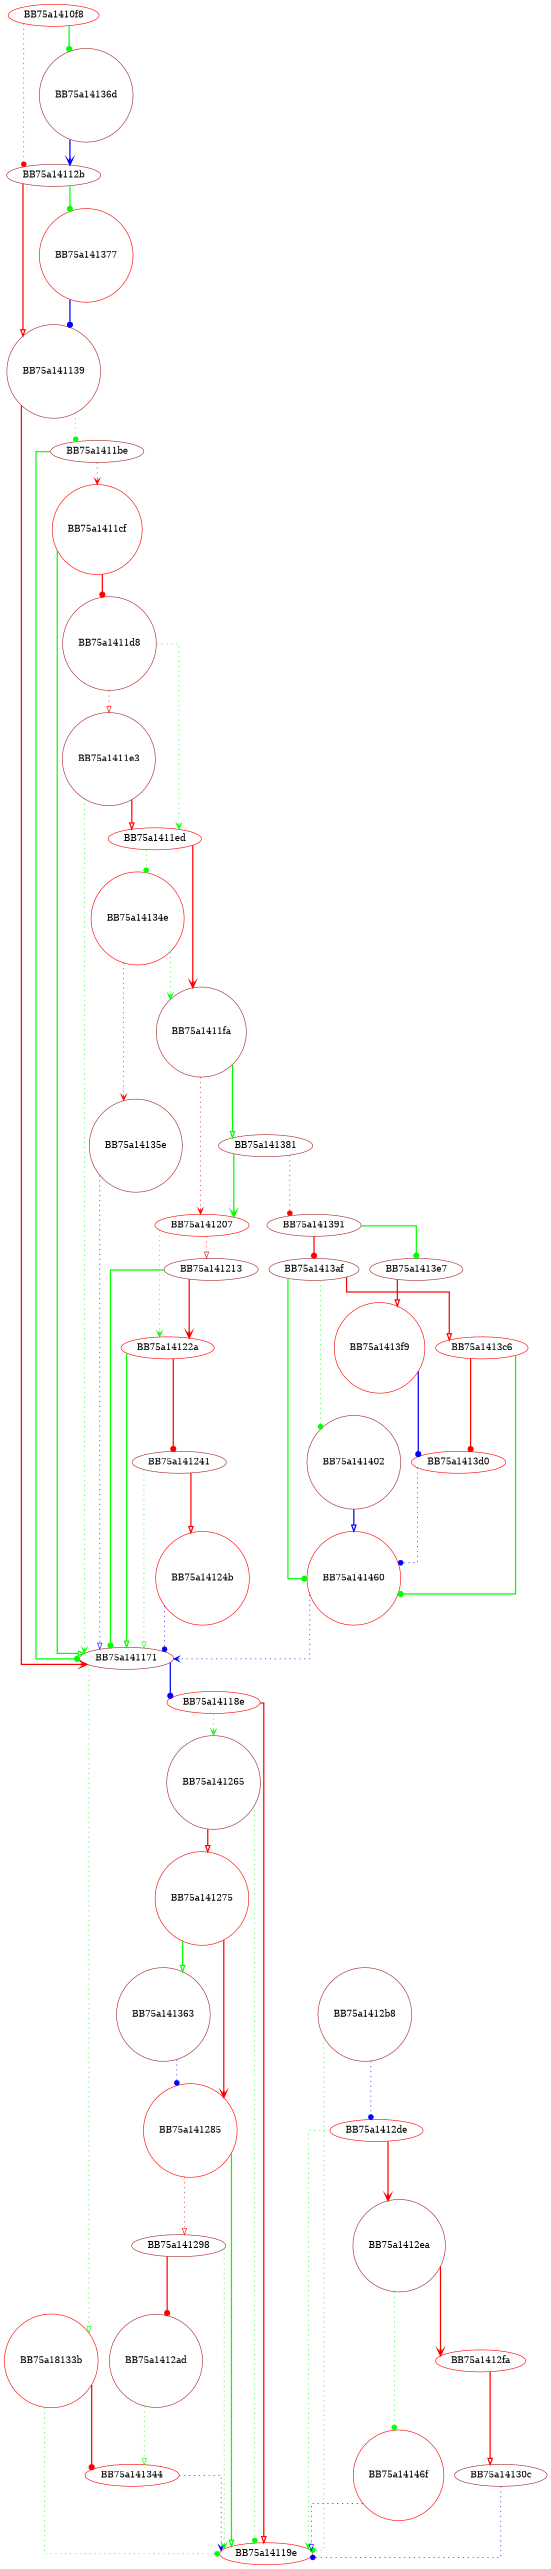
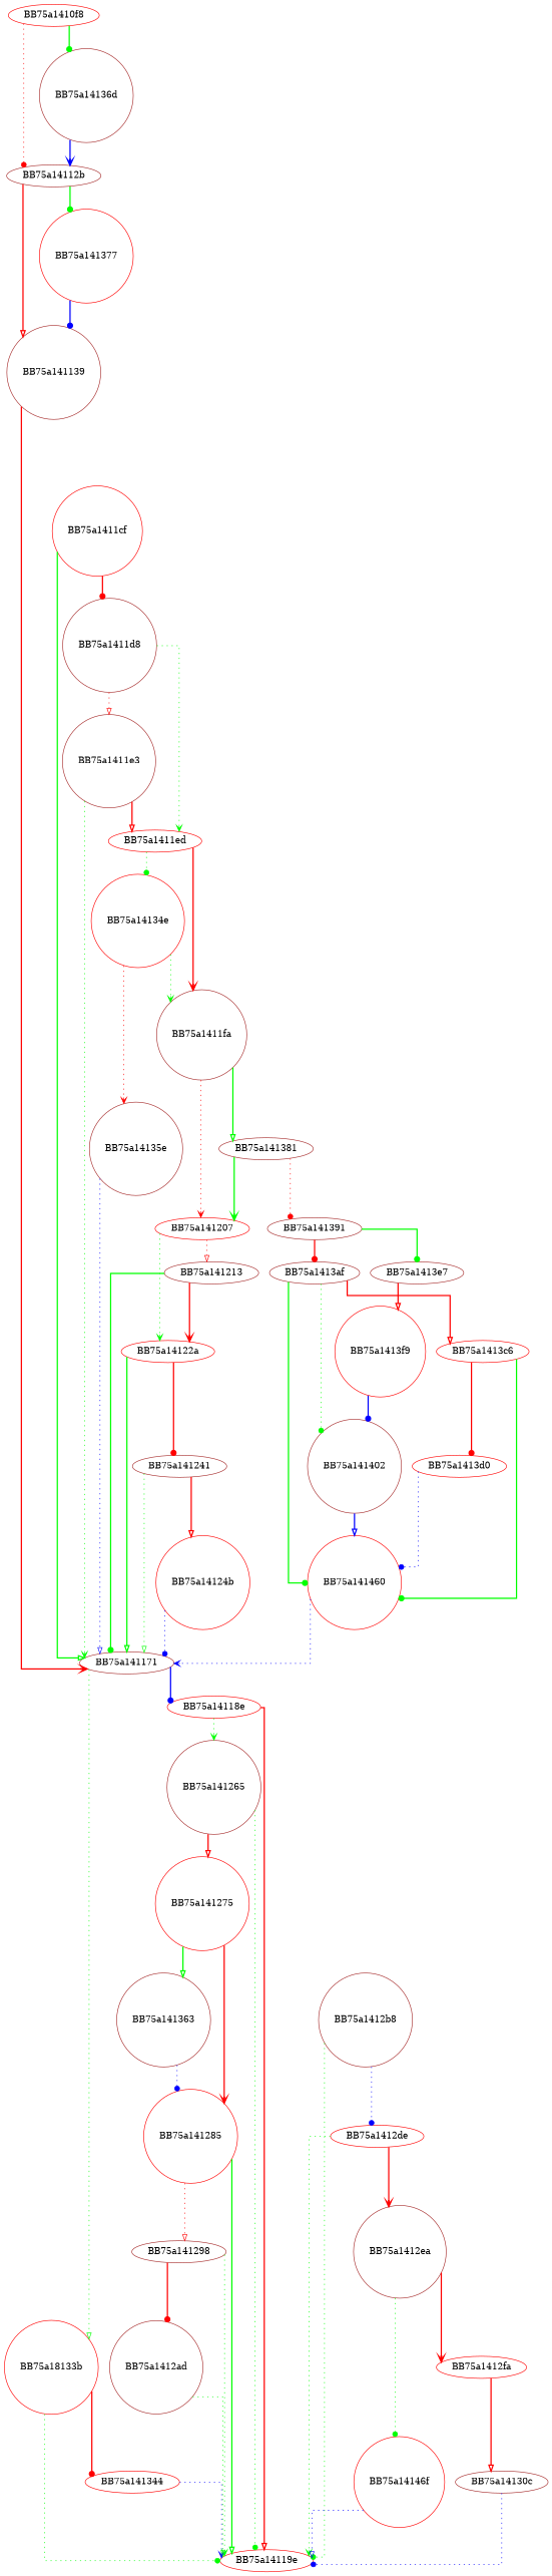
  digraph {
    splines=ortho
    node [color=brown shape=ellipse]
    edge [arrowhead=dot color=green style=bold]
    BB75a1410f8 [color=red]
    BB75a14136d [shape=circle]
    BB75a14112b
    BB75a141377 [color=red shape=circle]
    BB75a141139 [shape=circle]
-   BB75a1411be
    BB75a141171
    BB75a1411cf [color=red shape=circle]
    n9 [color=red label=BB75a18133b shape=circle]
    BB75a14118e [color=red]
    BB75a1411d8 [shape=circle]
    BB75a14119e [color=red]
    BB75a141344 [color=red]
    BB75a141265 [shape=circle]
    BB75a141275 [color=red shape=circle]
    BB75a141363 [shape=circle]
    BB75a141285 [color=red shape=circle]
    BB75a1411ed [color=red]
    BB75a1411e3 [shape=circle]
    BB75a14134e [color=red shape=circle]
    BB75a1411fa [shape=circle]
    BB75a14135e [shape=circle]
    BB75a141381
    BB75a141207 [color=red]
    BB75a141391
    BB75a14122a [color=red]
    BB75a141213
    BB75a1413e7
    BB75a1413af
    BB75a141241
    BB75a14124b [color=red shape=circle]
    BB75a141298
    BB75a1412ad [shape=circle]
    BB75a1412b8 [shape=circle]
    BB75a1412de [color=red]
    BB75a1412ea [shape=circle]
    BB75a14146f [color=red shape=circle]
    BB75a1412fa [color=red]
    BB75a14130c
    BB75a1413f9 [color=red shape=circle]
    BB75a141402 [shape=circle]
    BB75a141460 [color=red shape=circle]
    BB75a1413c6 [color=red]
    BB75a1413d0 [color=red]
    BB75a1410f8 -> BB75a14136d
    BB75a1410f8 -> BB75a14112b [color=red style=dotted]
    BB75a14136d -> BB75a14112b [arrowhead=vee color=blue]
    BB75a14112b -> BB75a141377
    BB75a14112b -> BB75a141139 [arrowhead=onormal color=red]
    BB75a141377 -> BB75a141139 [color=blue]
-   BB75a141139 -> BB75a1411be [style=dotted]
    BB75a141139 -> BB75a141171 [arrowhead=vee color=red]
-   BB75a1411be -> BB75a141171
-   BB75a1411be -> BB75a1411cf [arrowhead=vee color=red style=dotted]
    BB75a141171 -> n9 [arrowhead=onormal style=dotted]
    BB75a141171 -> BB75a14118e [color=blue]
    BB75a1411cf -> BB75a141171 [arrowhead=onormal]
    BB75a1411cf -> BB75a1411d8 [color=red]
    n9 -> BB75a14119e [style=dotted]
    n9 -> BB75a141344 [color=red]
    BB75a14118e -> BB75a14119e [arrowhead=onormal color=red]
    BB75a14118e -> BB75a141265 [arrowhead=vee style=dotted]
    BB75a1411d8 -> BB75a1411ed [arrowhead=vee style=dotted]
    BB75a1411d8 -> BB75a1411e3 [arrowhead=onormal color=red style=dotted]
    BB75a141344 -> BB75a14119e [arrowhead=vee color=blue style=dotted]
    BB75a141265 -> BB75a14119e [style=dotted]
    BB75a141265 -> BB75a141275 [arrowhead=onormal color=red]
    BB75a141275 -> BB75a141363 [arrowhead=onormal]
    BB75a141275 -> BB75a141285 [arrowhead=vee color=red]
    BB75a141363 -> BB75a141285 [color=blue style=dotted]
    BB75a141285 -> BB75a14119e [arrowhead=onormal]
    BB75a141285 -> BB75a141298 [arrowhead=onormal color=red style=dotted]
    BB75a1411ed -> BB75a14134e [style=dotted]
    BB75a1411ed -> BB75a1411fa [arrowhead=vee color=red]
    BB75a1411e3 -> BB75a141171 [arrowhead=vee style=dotted]
    BB75a1411e3 -> BB75a1411ed [arrowhead=onormal color=red]
    BB75a14134e -> BB75a1411fa [arrowhead=vee style=dotted]
    BB75a14134e -> BB75a14135e [arrowhead=vee color=red style=dotted]
    BB75a1411fa -> BB75a141381 [arrowhead=onormal]
    BB75a1411fa -> BB75a141207 [arrowhead=vee color=red style=dotted]
    BB75a14135e -> BB75a141171 [arrowhead=onormal color=blue style=dotted]
    BB75a141381 -> BB75a141207 [arrowhead=vee]
    BB75a141381 -> BB75a141391 [color=red style=dotted]
    BB75a141207 -> BB75a14122a [arrowhead=vee style=dotted]
    BB75a141207 -> BB75a141213 [arrowhead=onormal color=red style=dotted]
    BB75a141391 -> BB75a1413e7
    BB75a141391 -> BB75a1413af [color=red]
    BB75a14122a -> BB75a141171 [arrowhead=onormal]
    BB75a14122a -> BB75a141241 [color=red]
    BB75a141213 -> BB75a141171
    BB75a141213 -> BB75a14122a [arrowhead=vee color=red]
    BB75a1413e7 -> BB75a1413f9 [arrowhead=onormal color=red]
    BB75a1413af -> BB75a141402 [style=dotted]
    BB75a1413af -> BB75a141460
    BB75a1413af -> BB75a1413c6 [arrowhead=onormal color=red]
    BB75a141241 -> BB75a141171 [arrowhead=onormal style=dotted]
    BB75a141241 -> BB75a14124b [arrowhead=onormal color=red]
    BB75a14124b -> BB75a141171 [color=blue style=dotted]
    BB75a141298 -> BB75a14119e [arrowhead=vee style=dotted]
    BB75a141298 -> BB75a1412ad [color=red]
-   BB75a1412ad -> BB75a141344 [arrowhead=onormal style=dotted]
+   BB75a1412ad -> BB75a14119e [arrowhead=onormal style=dotted]
    BB75a1412b8 -> BB75a14119e [style=dotted]
    BB75a1412b8 -> BB75a1412de [color=blue style=dotted]
    BB75a1412de -> BB75a14119e [arrowhead=vee style=dotted]
    BB75a1412de -> BB75a1412ea [arrowhead=vee color=red]
    BB75a1412ea -> BB75a14146f [style=dotted]
    BB75a1412ea -> BB75a1412fa [arrowhead=vee color=red]
    BB75a14146f -> BB75a14119e [arrowhead=onormal color=blue style=dotted]
    BB75a1412fa -> BB75a14130c [arrowhead=onormal color=red]
    BB75a14130c -> BB75a14119e [color=blue style=dotted]
-   BB75a1413f9 -> BB75a1413d0 [color=blue]
+   BB75a1413f9 -> BB75a141402 [color=blue]
    BB75a141402 -> BB75a141460 [arrowhead=onormal color=blue]
    BB75a141460 -> BB75a141171 [arrowhead=vee color=blue style=dotted]
    BB75a1413c6 -> BB75a141460
    BB75a1413c6 -> BB75a1413d0 [color=red]
    BB75a1413d0 -> BB75a141460 [color=blue style=dotted]
  }
